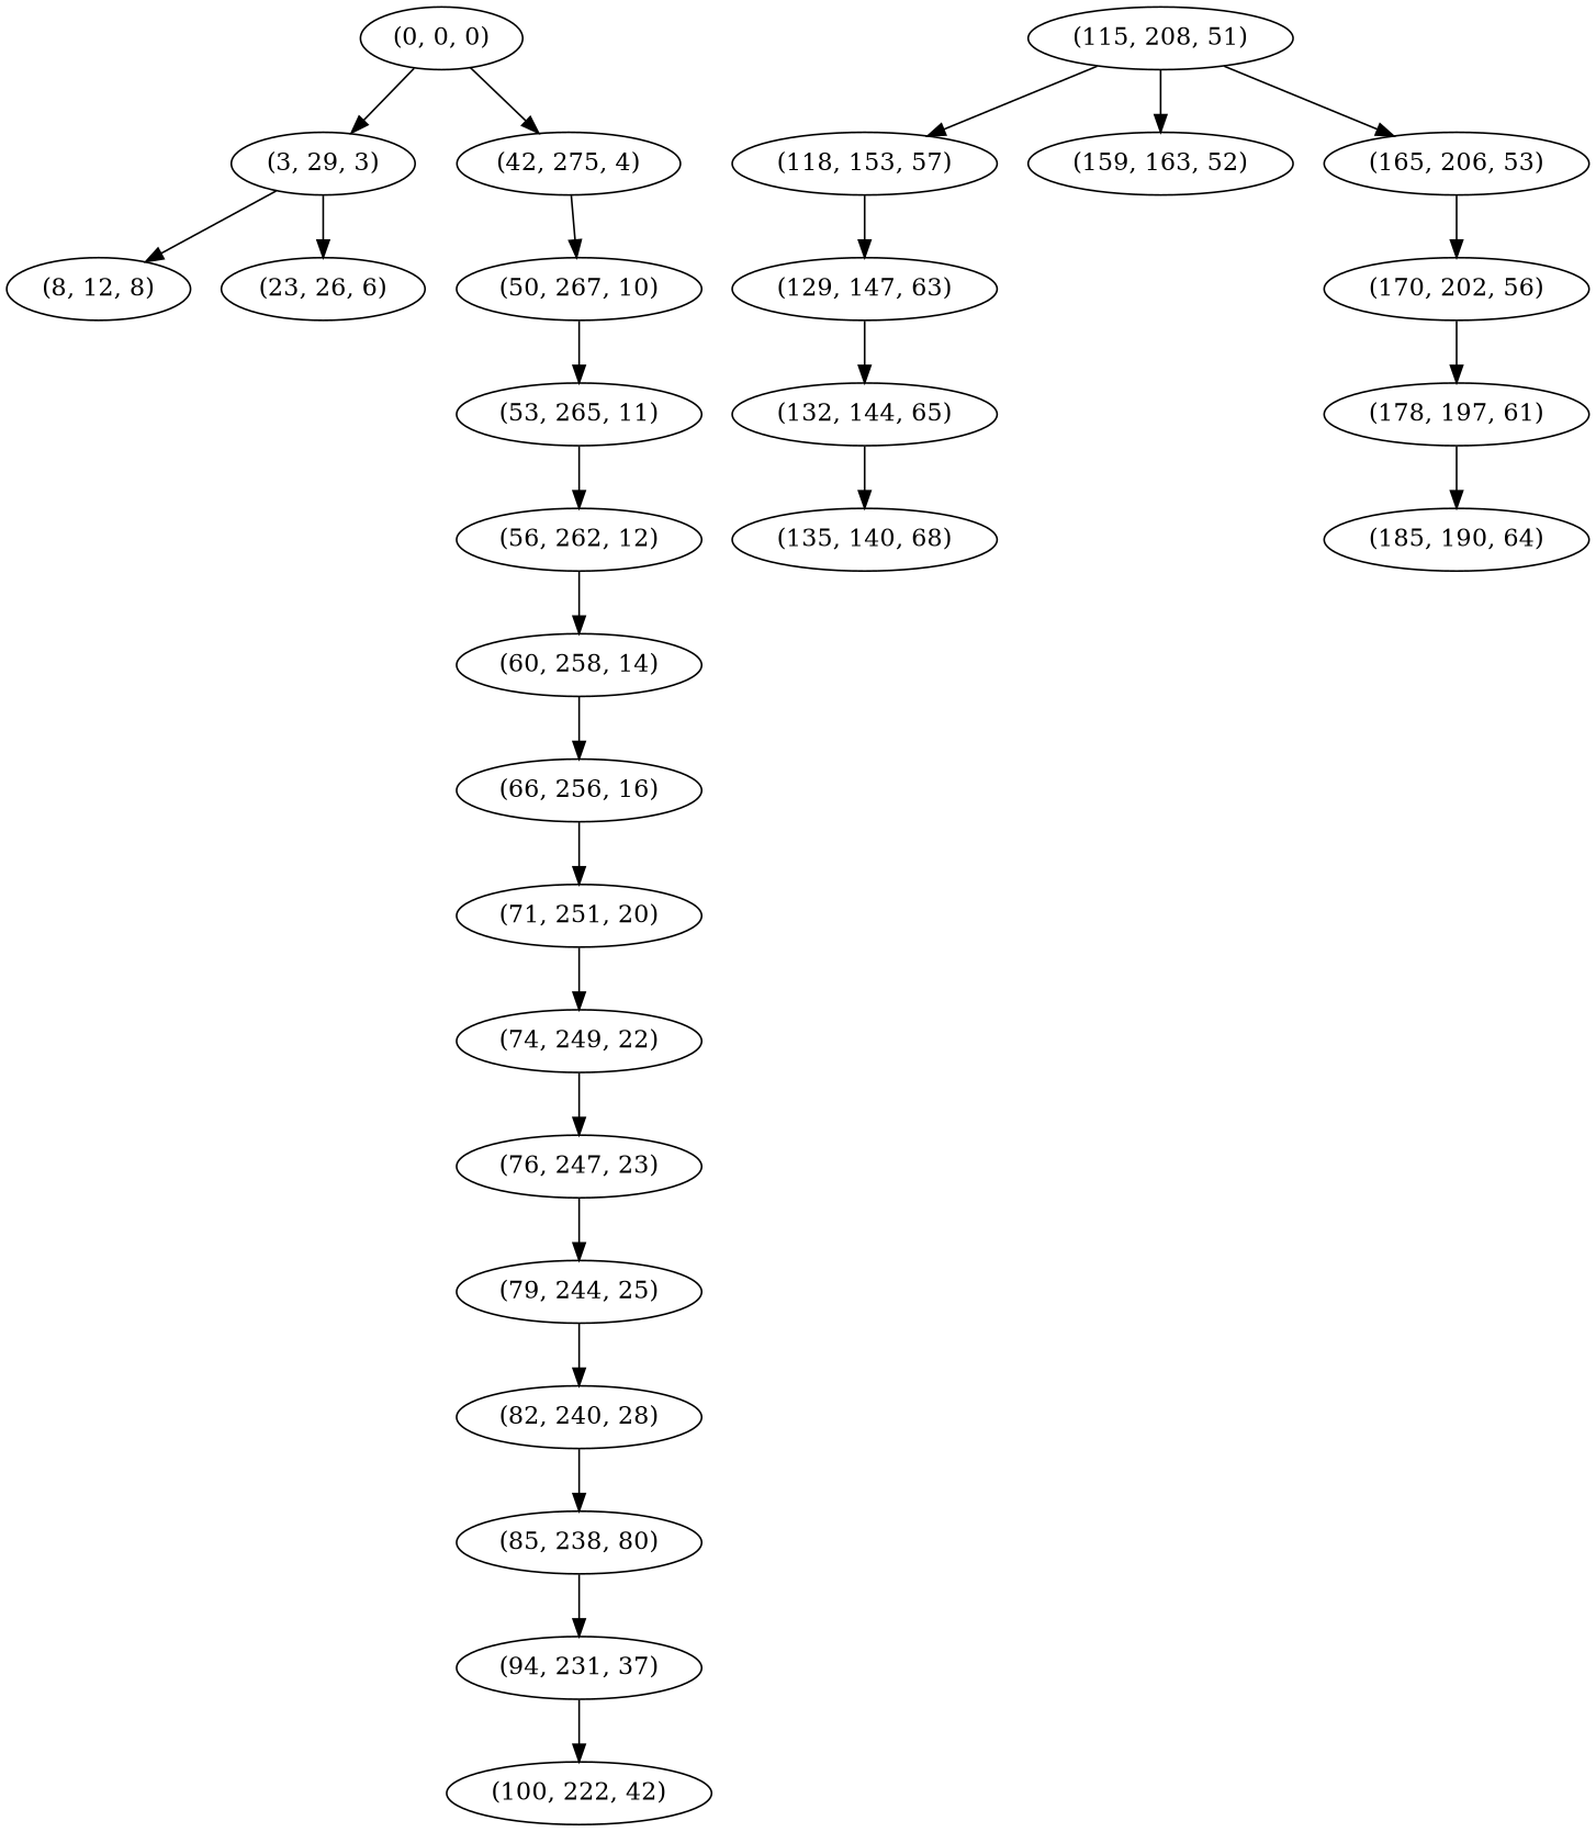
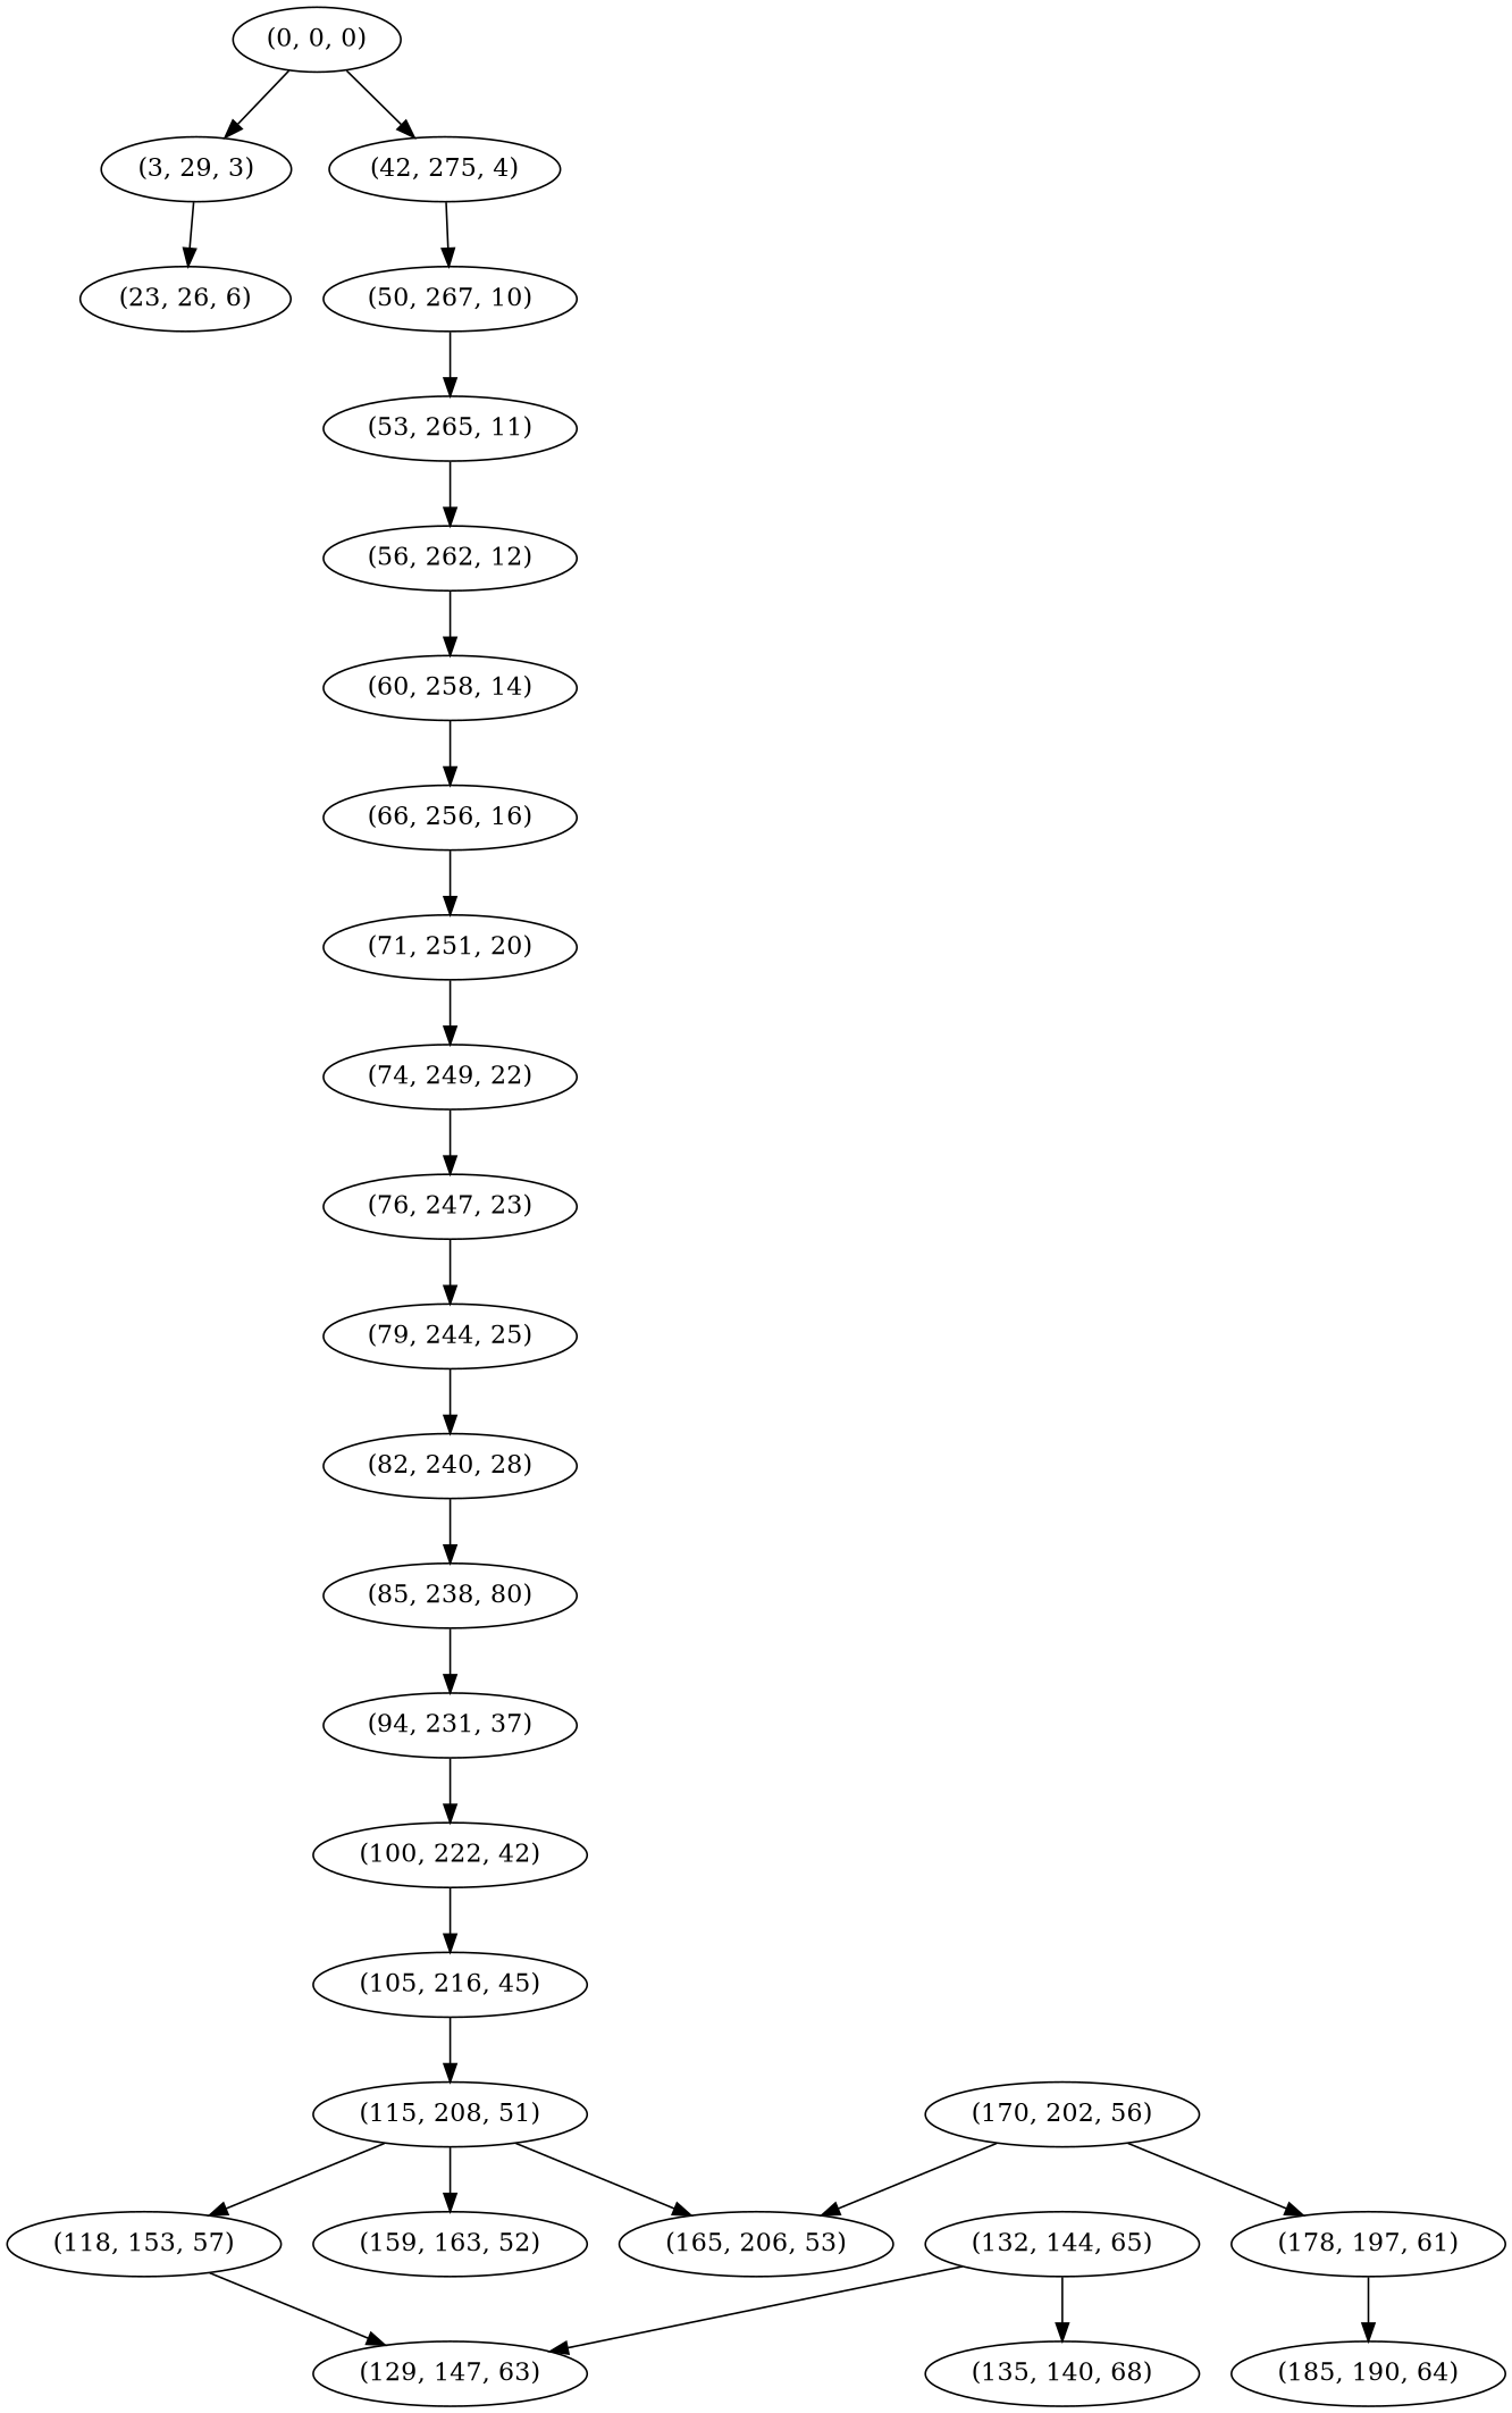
  digraph {
    "(0, 0, 0)"
    "(3, 29, 3)"
    "(42, 275, 4)"
-   "(8, 12, 8)"
    "(23, 26, 6)"
    "(50, 267, 10)"
    "(53, 265, 11)"
    "(56, 262, 12)"
    "(60, 258, 14)"
    "(66, 256, 16)"
    "(71, 251, 20)"
    "(74, 249, 22)"
    "(76, 247, 23)"
    "(79, 244, 25)"
    "(82, 240, 28)"
    n16 [label="(85, 238, 80)"]
    "(94, 231, 37)"
    "(100, 222, 42)"
+   "(105, 216, 45)"
    n20 [label="(115, 208, 51)"]
    "(118, 153, 57)"
    "(159, 163, 52)"
    "(165, 206, 53)"
    "(129, 147, 63)"
    "(170, 202, 56)"
    "(132, 144, 65)"
    "(135, 140, 68)"
    "(178, 197, 61)"
    "(185, 190, 64)"
    "(0, 0, 0)" -> "(3, 29, 3)"
    "(0, 0, 0)" -> "(42, 275, 4)"
-   "(3, 29, 3)" -> "(8, 12, 8)"
    "(3, 29, 3)" -> "(23, 26, 6)"
    "(42, 275, 4)" -> "(50, 267, 10)"
    "(50, 267, 10)" -> "(53, 265, 11)"
    "(53, 265, 11)" -> "(56, 262, 12)"
    "(56, 262, 12)" -> "(60, 258, 14)"
    "(60, 258, 14)" -> "(66, 256, 16)"
    "(66, 256, 16)" -> "(71, 251, 20)"
    "(71, 251, 20)" -> "(74, 249, 22)"
    "(74, 249, 22)" -> "(76, 247, 23)"
    "(76, 247, 23)" -> "(79, 244, 25)"
    "(79, 244, 25)" -> "(82, 240, 28)"
    "(82, 240, 28)" -> n16
    n16 -> "(94, 231, 37)"
    "(94, 231, 37)" -> "(100, 222, 42)"
+   "(100, 222, 42)" -> "(105, 216, 45)"
+   "(105, 216, 45)" -> n20
    n20 -> "(118, 153, 57)"
    n20 -> "(159, 163, 52)"
    n20 -> "(165, 206, 53)"
    "(118, 153, 57)" -> "(129, 147, 63)"
-   "(165, 206, 53)" -> "(170, 202, 56)"
-   "(129, 147, 63)" -> "(132, 144, 65)"
+   "(170, 202, 56)" -> "(165, 206, 53)"
+   "(132, 144, 65)" -> "(129, 147, 63)"
    "(170, 202, 56)" -> "(178, 197, 61)"
    "(132, 144, 65)" -> "(135, 140, 68)"
    "(178, 197, 61)" -> "(185, 190, 64)"
  }
